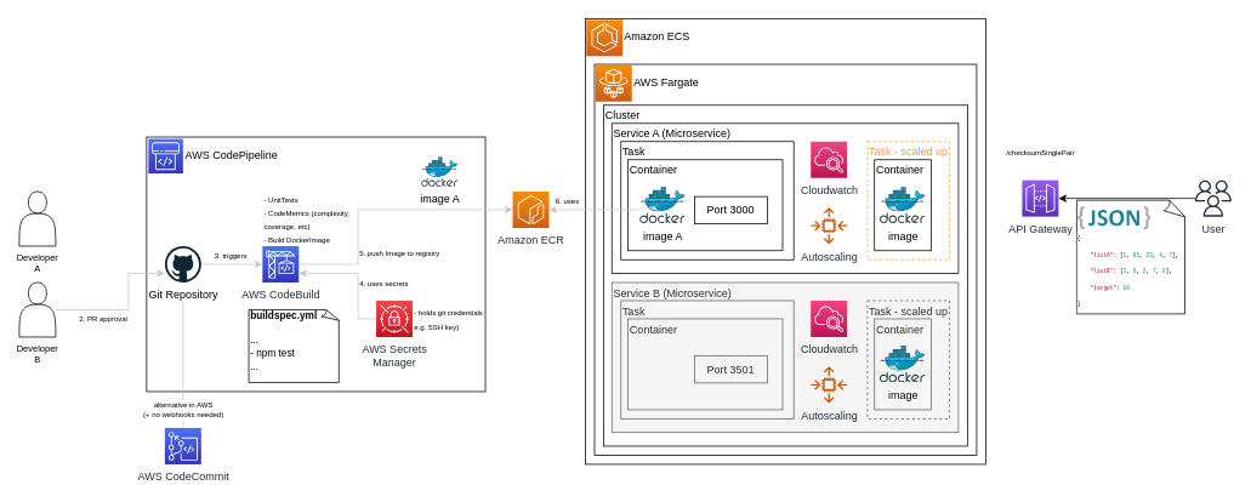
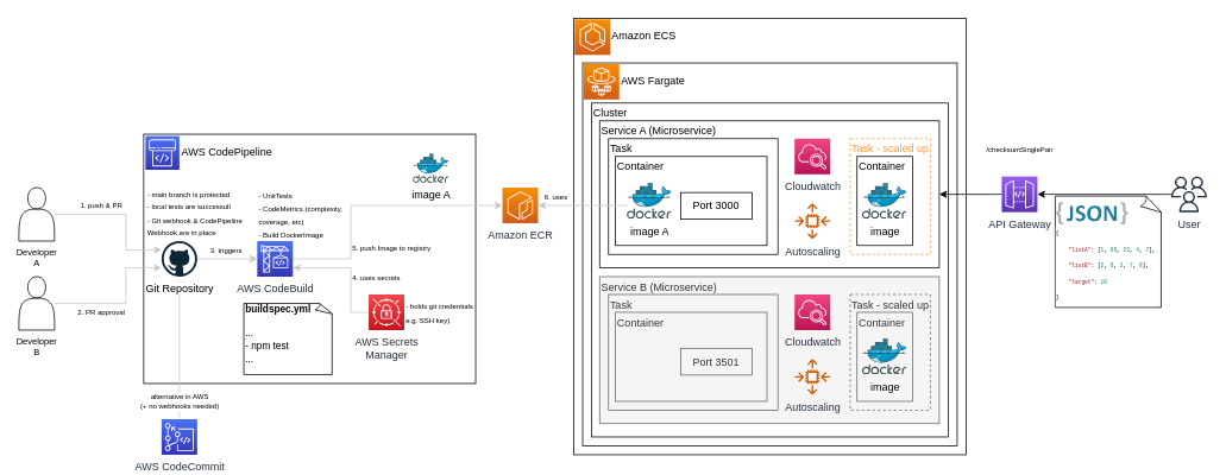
  <mxCell id="0" />
  <mxCell id="1" parent="0" />
  <mxCell id="2" value="Amazon ECS" style="rounded=0;whiteSpace=wrap;html=1;verticalAlign=top;labelPosition=left;verticalLabelPosition=middle;align=right;spacing=0;spacingLeft=0;spacingRight=-115;spacingBottom=0;spacingTop=8;" vertex="1" parent="1"><mxGeometry x="643" y="20" width="440" height="490" as="geometry" /></mxCell>
  <mxCell id="3" value="AWS CodePipeline" style="rounded=0;whiteSpace=wrap;html=1;verticalAlign=top;labelPosition=left;verticalLabelPosition=middle;align=right;spacing=0;spacingLeft=0;spacingRight=-145;spacingBottom=0;spacingTop=9;" vertex="1" parent="1"><mxGeometry x="160.69" y="150" width="372.31" height="280" as="geometry" /></mxCell>
+ <mxCell id="4" value="1. push &amp;amp; PR" style="edgeStyle=orthogonalEdgeStyle;rounded=0;orthogonalLoop=1;jettySize=auto;html=1;fontSize=8;strokeColor=#C7C7C7;" edge="1" parent="1" source="5" target="9"><mxGeometry x="-0.346" y="10" relative="1" as="geometry"><Array as="points"><mxPoint x="140.69" y="240" /><mxPoint x="140.69" y="280" /></Array><mxPoint as="offset" /></mxGeometry></mxCell>
  <mxCell id="5" value="Developer A" style="shape=actor;whiteSpace=wrap;html=1;fontSize=10;verticalAlign=top;labelPosition=center;verticalLabelPosition=bottom;align=center;" vertex="1" parent="1"><mxGeometry x="20.69" y="210" width="40" height="60" as="geometry" /></mxCell>
  <mxCell id="6" value="2. PR approval" style="edgeStyle=orthogonalEdgeStyle;rounded=0;orthogonalLoop=1;jettySize=auto;html=1;fontSize=8;strokeColor=#C7C7C7;" edge="1" parent="1" source="7" target="9"><mxGeometry x="-0.346" y="-10" relative="1" as="geometry"><Array as="points"><mxPoint x="140.69" y="340" /><mxPoint x="140.69" y="300" /></Array><mxPoint as="offset" /></mxGeometry></mxCell>
  <mxCell id="7" value="Developer B" style="shape=actor;whiteSpace=wrap;html=1;fontSize=10;verticalAlign=top;labelPosition=center;verticalLabelPosition=bottom;align=center;" vertex="1" parent="1"><mxGeometry x="20.69" y="310" width="40" height="60" as="geometry" /></mxCell>
  <mxCell id="8" value="&lt;font style=&quot;font-size: 8px;&quot;&gt;3. triggers&lt;/font&gt;" style="edgeStyle=orthogonalEdgeStyle;rounded=0;orthogonalLoop=1;jettySize=auto;html=1;entryX=0;entryY=0.5;entryDx=0;entryDy=0;entryPerimeter=0;strokeColor=#C7C7C7;" edge="1" parent="1" source="9" target="15"><mxGeometry x="-0.04" y="10" relative="1" as="geometry"><mxPoint as="offset" /></mxGeometry></mxCell>
  <mxCell id="9" value="Git Repository" style="dashed=0;outlineConnect=0;html=1;align=center;labelPosition=center;verticalLabelPosition=bottom;verticalAlign=top;shape=mxgraph.weblogos.github" vertex="1" parent="1"><mxGeometry x="180.69" y="270" width="40" height="40" as="geometry" /></mxCell>
  <mxCell id="10" value="AWS CodeCommit" style="sketch=0;points=[[0,0,0],[0.25,0,0],[0.5,0,0],[0.75,0,0],[1,0,0],[0,1,0],[0.25,1,0],[0.5,1,0],[0.75,1,0],[1,1,0],[0,0.25,0],[0,0.5,0],[0,0.75,0],[1,0.25,0],[1,0.5,0],[1,0.75,0]];outlineConnect=0;fontColor=#232F3E;gradientColor=#4D72F3;gradientDirection=north;fillColor=#3334B9;strokeColor=#ffffff;dashed=0;verticalLabelPosition=bottom;verticalAlign=top;align=center;html=1;fontSize=12;fontStyle=0;aspect=fixed;shape=mxgraph.aws4.resourceIcon;resIcon=mxgraph.aws4.codecommit;" vertex="1" parent="1"><mxGeometry x="180.69" y="470" width="40" height="40" as="geometry" /></mxCell>
  <mxCell id="11" value="&lt;font style=&quot;font-size: 8px;&quot;&gt;alternative in AWS&lt;br&gt;(+ no webhooks needed)&lt;/font&gt;" style="endArrow=none;html=1;rounded=0;exitX=0.5;exitY=0;exitDx=0;exitDy=0;exitPerimeter=0;fontSize=9;strokeColor=#C7C7C7;" edge="1" parent="1" source="10"><mxGeometry x="-0.714" width="50" height="50" relative="1" as="geometry"><mxPoint x="470.69" y="320" as="sourcePoint" /><mxPoint x="200.69" y="330" as="targetPoint" /><mxPoint as="offset" /></mxGeometry></mxCell>
+ <mxCell id="12" value="&lt;font style=&quot;font-size: 8px;&quot;&gt;- main branch is protected&lt;br&gt;- local tests are successull&lt;br&gt;- Git webhook &amp;amp; CodePipeline &lt;br&gt;Webhook are in place&lt;br&gt;&lt;/font&gt;" style="text;html=1;strokeColor=none;fillColor=none;align=left;verticalAlign=middle;whiteSpace=wrap;rounded=0;" vertex="1" parent="1"><mxGeometry x="162.69" y="205" width="110.31" height="65" as="geometry" /></mxCell>
  <mxCell id="13" value="" style="sketch=0;points=[[0,0,0],[0.25,0,0],[0.5,0,0],[0.75,0,0],[1,0,0],[0,1,0],[0.25,1,0],[0.5,1,0],[0.75,1,0],[1,1,0],[0,0.25,0],[0,0.5,0],[0,0.75,0],[1,0.25,0],[1,0.5,0],[1,0.75,0]];outlineConnect=0;fontColor=#232F3E;gradientColor=#4D72F3;gradientDirection=north;fillColor=#3334B9;strokeColor=#ffffff;dashed=0;verticalLabelPosition=bottom;verticalAlign=top;align=center;html=1;fontSize=12;fontStyle=0;aspect=fixed;shape=mxgraph.aws4.resourceIcon;resIcon=mxgraph.aws4.codepipeline;" vertex="1" parent="1"><mxGeometry x="162.69" y="152" width="38" height="38" as="geometry" /></mxCell>
  <mxCell id="14" value="&lt;font style=&quot;font-size: 8px;&quot;&gt;5. push Image to registry&lt;/font&gt;" style="edgeStyle=orthogonalEdgeStyle;rounded=0;orthogonalLoop=1;jettySize=auto;html=1;align=left;strokeColor=#C7C7C7;" edge="1" parent="1" source="15" target="20"><mxGeometry x="-0.474" relative="1" as="geometry"><Array as="points"><mxPoint x="393" y="290" /><mxPoint x="393" y="230" /></Array><mxPoint as="offset" /></mxGeometry></mxCell>
  <mxCell id="15" value="AWS CodeBuild" style="sketch=0;points=[[0,0,0],[0.25,0,0],[0.5,0,0],[0.75,0,0],[1,0,0],[0,1,0],[0.25,1,0],[0.5,1,0],[0.75,1,0],[1,1,0],[0,0.25,0],[0,0.5,0],[0,0.75,0],[1,0.25,0],[1,0.5,0],[1,0.75,0]];outlineConnect=0;fontColor=#232F3E;gradientColor=#4D72F3;gradientDirection=north;fillColor=#3334B9;strokeColor=#ffffff;dashed=0;verticalLabelPosition=bottom;verticalAlign=top;align=center;html=1;fontSize=12;fontStyle=0;aspect=fixed;shape=mxgraph.aws4.resourceIcon;resIcon=mxgraph.aws4.codebuild;" vertex="1" parent="1"><mxGeometry x="288" y="270" width="40" height="40" as="geometry" /></mxCell>
  <mxCell id="16" value="&lt;font style=&quot;font-size: 8px;&quot;&gt;- UnitTests&lt;br&gt;- CodeMetrics (complexity, coverage, etc)&lt;br&gt;- Build DockerImage&lt;br&gt;&lt;/font&gt;" style="text;html=1;strokeColor=none;fillColor=none;align=left;verticalAlign=middle;whiteSpace=wrap;rounded=0;" vertex="1" parent="1"><mxGeometry x="288" y="210" width="105" height="60" as="geometry" /></mxCell>
  <mxCell id="17" value="&lt;font style=&quot;font-size: 8px;&quot;&gt;4. uses secrets&lt;/font&gt;" style="edgeStyle=orthogonalEdgeStyle;rounded=0;orthogonalLoop=1;jettySize=auto;html=1;exitX=0;exitY=0.5;exitDx=0;exitDy=0;exitPerimeter=0;align=left;strokeColor=#C7C7C7;" edge="1" parent="1" source="18" target="15"><mxGeometry x="-0.111" relative="1" as="geometry"><Array as="points"><mxPoint x="393" y="350" /><mxPoint x="393" y="300" /></Array><mxPoint as="offset" /></mxGeometry></mxCell>
  <mxCell id="18" value="AWS Secrets &lt;br&gt;Manager" style="sketch=0;points=[[0,0,0],[0.25,0,0],[0.5,0,0],[0.75,0,0],[1,0,0],[0,1,0],[0.25,1,0],[0.5,1,0],[0.75,1,0],[1,1,0],[0,0.25,0],[0,0.5,0],[0,0.75,0],[1,0.25,0],[1,0.5,0],[1,0.75,0]];outlineConnect=0;fontColor=#232F3E;gradientColor=#F54749;gradientDirection=north;fillColor=#C7131F;strokeColor=#ffffff;dashed=0;verticalLabelPosition=bottom;verticalAlign=top;align=center;html=1;fontSize=12;fontStyle=0;aspect=fixed;shape=mxgraph.aws4.resourceIcon;resIcon=mxgraph.aws4.secrets_manager;" vertex="1" parent="1"><mxGeometry x="413" y="330" width="40" height="40" as="geometry" /></mxCell>
  <mxCell id="19" value="&lt;font style=&quot;font-size: 8px;&quot;&gt;- holds git credentials &lt;br&gt;e.g. SSH key)&lt;br&gt;&lt;/font&gt;" style="text;html=1;strokeColor=none;fillColor=none;align=left;verticalAlign=middle;whiteSpace=wrap;rounded=0;" vertex="1" parent="1"><mxGeometry x="453" y="330" width="105" height="40" as="geometry" /></mxCell>
  <mxCell id="20" value="Amazon ECR" style="sketch=0;points=[[0,0,0],[0.25,0,0],[0.5,0,0],[0.75,0,0],[1,0,0],[0,1,0],[0.25,1,0],[0.5,1,0],[0.75,1,0],[1,1,0],[0,0.25,0],[0,0.5,0],[0,0.75,0],[1,0.25,0],[1,0.5,0],[1,0.75,0]];outlineConnect=0;fontColor=#232F3E;gradientColor=#F78E04;gradientDirection=north;fillColor=#D05C17;strokeColor=#ffffff;dashed=0;verticalLabelPosition=bottom;verticalAlign=top;align=center;html=1;fontSize=12;fontStyle=0;aspect=fixed;shape=mxgraph.aws4.resourceIcon;resIcon=mxgraph.aws4.ecr;" vertex="1" parent="1"><mxGeometry x="563" y="210" width="40" height="40" as="geometry" /></mxCell>
  <mxCell id="21" value="" style="sketch=0;points=[[0,0,0],[0.25,0,0],[0.5,0,0],[0.75,0,0],[1,0,0],[0,1,0],[0.25,1,0],[0.5,1,0],[0.75,1,0],[1,1,0],[0,0.25,0],[0,0.5,0],[0,0.75,0],[1,0.25,0],[1,0.5,0],[1,0.75,0]];outlineConnect=0;fontColor=#232F3E;gradientColor=#F78E04;gradientDirection=north;fillColor=#D05C17;strokeColor=#ffffff;dashed=0;verticalLabelPosition=bottom;verticalAlign=top;align=center;html=1;fontSize=12;fontStyle=0;aspect=fixed;shape=mxgraph.aws4.resourceIcon;resIcon=mxgraph.aws4.ecs;" vertex="1" parent="1"><mxGeometry x="644" y="21" width="40" height="40" as="geometry" /></mxCell>
  <mxCell id="22" style="edgeStyle=orthogonalEdgeStyle;rounded=0;orthogonalLoop=1;jettySize=auto;html=1;entryX=1;entryY=0.5;entryDx=0;entryDy=0;entryPerimeter=0;" edge="1" parent="1" source="23" target="25"><mxGeometry relative="1" as="geometry"><mxPoint x="1143" y="254.5" as="targetPoint" /></mxGeometry></mxCell>
  <mxCell id="23" value="User" style="sketch=0;outlineConnect=0;fontColor=#232F3E;gradientColor=none;fillColor=#232F3D;strokeColor=none;dashed=0;verticalLabelPosition=bottom;verticalAlign=top;align=center;html=1;fontSize=12;fontStyle=0;aspect=fixed;pointerEvents=1;shape=mxgraph.aws4.users;" vertex="1" parent="1"><mxGeometry x="1313" y="197.5" width="40" height="40" as="geometry" /></mxCell>
  <mxCell id="24" value="&lt;div style=&quot;font-size: 11px;&quot;&gt;&lt;span style=&quot;background-color: initial;&quot;&gt;&lt;b&gt;&lt;font style=&quot;font-size: 11px;&quot;&gt;buildspec.yml&lt;/font&gt;&lt;/b&gt;&lt;/span&gt;&lt;/div&gt;&lt;div style=&quot;font-size: 11px;&quot;&gt;&lt;span style=&quot;background-color: initial;&quot;&gt;&lt;font style=&quot;font-size: 11px;&quot;&gt;&lt;br&gt;&lt;/font&gt;&lt;/span&gt;&lt;/div&gt;&lt;div style=&quot;font-size: 11px;&quot;&gt;&lt;span style=&quot;background-color: initial;&quot;&gt;&lt;font style=&quot;font-size: 11px;&quot;&gt;...&lt;/font&gt;&lt;/span&gt;&lt;/div&gt;&lt;font style=&quot;font-size: 11px;&quot;&gt;- npm test&lt;br&gt;...&lt;/font&gt;" style="whiteSpace=wrap;html=1;shape=mxgraph.basic.document;verticalAlign=top;align=left;spacingTop=-6;" vertex="1" parent="1"><mxGeometry x="273" y="340" width="100" height="80" as="geometry" /></mxCell>
  <mxCell id="25" value="API Gateway" style="sketch=0;points=[[0,0,0],[0.25,0,0],[0.5,0,0],[0.75,0,0],[1,0,0],[0,1,0],[0.25,1,0],[0.5,1,0],[0.75,1,0],[1,1,0],[0,0.25,0],[0,0.5,0],[0,0.75,0],[1,0.25,0],[1,0.5,0],[1,0.75,0]];outlineConnect=0;fontColor=#232F3E;gradientColor=#945DF2;gradientDirection=north;fillColor=#5A30B5;strokeColor=#ffffff;dashed=0;verticalLabelPosition=bottom;verticalAlign=top;align=center;html=1;fontSize=12;fontStyle=0;aspect=fixed;shape=mxgraph.aws4.resourceIcon;resIcon=mxgraph.aws4.api_gateway;labelPosition=center;" vertex="1" parent="1"><mxGeometry x="1123" y="197.5" width="40" height="40" as="geometry" /></mxCell>
  <mxCell id="26" value="AWS Fargate" style="rounded=0;whiteSpace=wrap;html=1;verticalAlign=top;labelPosition=left;verticalLabelPosition=middle;align=right;spacing=0;spacingLeft=0;spacingRight=-115;spacingBottom=0;spacingTop=8;" vertex="1" parent="1"><mxGeometry x="653" y="70" width="420" height="430" as="geometry" /></mxCell>
  <mxCell id="27" value="" style="sketch=0;points=[[0,0,0],[0.25,0,0],[0.5,0,0],[0.75,0,0],[1,0,0],[0,1,0],[0.25,1,0],[0.5,1,0],[0.75,1,0],[1,1,0],[0,0.25,0],[0,0.5,0],[0,0.75,0],[1,0.25,0],[1,0.5,0],[1,0.75,0]];outlineConnect=0;fontColor=#232F3E;gradientColor=#F78E04;gradientDirection=north;fillColor=#D05C17;strokeColor=#ffffff;dashed=0;verticalLabelPosition=bottom;verticalAlign=top;align=center;html=1;fontSize=12;fontStyle=0;aspect=fixed;shape=mxgraph.aws4.resourceIcon;resIcon=mxgraph.aws4.fargate;" vertex="1" parent="1"><mxGeometry x="654" y="71" width="40" height="40" as="geometry" /></mxCell>
  <mxCell id="28" value="Cluster" style="rounded=0;whiteSpace=wrap;verticalAlign=top;labelPosition=center;verticalLabelPosition=middle;align=left;spacing=0;spacingLeft=2;spacingRight=0;spacingBottom=0;spacingTop=0;" vertex="1" parent="1"><mxGeometry x="663" y="115" width="400" height="375" as="geometry" /></mxCell>
  <mxCell id="29" value="Service A (Microservice)" style="rounded=0;whiteSpace=wrap;verticalAlign=top;labelPosition=center;verticalLabelPosition=middle;align=left;spacing=0;spacingLeft=2;spacingRight=0;spacingBottom=0;spacingTop=0;" vertex="1" parent="1"><mxGeometry x="672" y="135" width="381" height="165" as="geometry" /></mxCell>
  <mxCell id="30" value="Task" style="rounded=0;whiteSpace=wrap;verticalAlign=top;labelPosition=center;verticalLabelPosition=middle;align=left;spacing=0;spacingLeft=2;spacingRight=0;spacingBottom=0;spacingTop=0;" vertex="1" parent="1"><mxGeometry x="682" y="155" width="190" height="130" as="geometry" /></mxCell>
  <mxCell id="31" value="image A" style="image;sketch=0;aspect=fixed;html=1;points=[];align=center;fontSize=12;image=img/lib/mscae/Docker.svg;" vertex="1" parent="1"><mxGeometry x="463" y="172.2" width="40" height="32.8" as="geometry" /></mxCell>
  <mxCell id="32" value="Container" style="rounded=0;whiteSpace=wrap;verticalAlign=top;labelPosition=center;verticalLabelPosition=middle;align=left;spacing=0;spacingLeft=2;spacingRight=0;spacingBottom=0;spacingTop=0;" vertex="1" parent="1"><mxGeometry x="689.69" y="175" width="170" height="100" as="geometry" /></mxCell>
  <mxCell id="33" value="Port 3000" style="rounded=0;whiteSpace=wrap;html=1;" vertex="1" parent="1"><mxGeometry x="763" y="215.5" width="80" height="30" as="geometry" /></mxCell>
  <mxCell id="34" value="image A" style="image;sketch=0;aspect=fixed;html=1;points=[];align=center;fontSize=12;image=img/lib/mscae/Docker.svg;" vertex="1" parent="1"><mxGeometry x="703" y="204.5" width="50" height="41" as="geometry" /></mxCell>
  <mxCell id="35" value="Task - scaled up" style="rounded=0;whiteSpace=wrap;verticalAlign=top;labelPosition=center;verticalLabelPosition=middle;align=left;spacing=0;spacingLeft=2;spacingRight=0;spacingBottom=0;spacingTop=0;dashed=1;strokeColor=#FF9933;fontColor=#FF9933;" vertex="1" parent="1"><mxGeometry x="953" y="155" width="90" height="130" as="geometry" /></mxCell>
  <mxCell id="36" value="Container" style="rounded=0;whiteSpace=wrap;verticalAlign=top;labelPosition=center;verticalLabelPosition=middle;align=left;spacing=0;spacingLeft=2;spacingRight=0;spacingBottom=0;spacingTop=0;" vertex="1" parent="1"><mxGeometry x="960.69" y="175" width="62.31" height="100" as="geometry" /></mxCell>
  <mxCell id="37" value="image" style="image;sketch=0;aspect=fixed;html=1;points=[];align=center;fontSize=12;image=img/lib/mscae/Docker.svg;" vertex="1" parent="1"><mxGeometry x="966.84" y="204.5" width="50" height="41" as="geometry" /></mxCell>
  <mxCell id="38" value="&lt;font style=&quot;font-size: 8px;&quot;&gt;6. uses&lt;/font&gt;" style="edgeStyle=orthogonalEdgeStyle;rounded=0;orthogonalLoop=1;jettySize=auto;html=1;entryX=1;entryY=0.5;entryDx=0;entryDy=0;entryPerimeter=0;strokeColor=#c7c7c7;" edge="1" parent="1" source="34" target="20"><mxGeometry x="0.6" y="-10" relative="1" as="geometry"><Array as="points"><mxPoint x="663" y="230" /><mxPoint x="663" y="230" /></Array><mxPoint as="offset" /></mxGeometry></mxCell>
  <mxCell id="39" value="Cloudwatch" style="sketch=0;points=[[0,0,0],[0.25,0,0],[0.5,0,0],[0.75,0,0],[1,0,0],[0,1,0],[0.25,1,0],[0.5,1,0],[0.75,1,0],[1,1,0],[0,0.25,0],[0,0.5,0],[0,0.75,0],[1,0.25,0],[1,0.5,0],[1,0.75,0]];points=[[0,0,0],[0.25,0,0],[0.5,0,0],[0.75,0,0],[1,0,0],[0,1,0],[0.25,1,0],[0.5,1,0],[0.75,1,0],[1,1,0],[0,0.25,0],[0,0.5,0],[0,0.75,0],[1,0.25,0],[1,0.5,0],[1,0.75,0]];outlineConnect=0;fontColor=#232F3E;gradientColor=#F34482;gradientDirection=north;fillColor=#BC1356;strokeColor=#ffffff;dashed=0;verticalLabelPosition=bottom;verticalAlign=top;align=center;html=1;fontSize=12;fontStyle=0;aspect=fixed;shape=mxgraph.aws4.resourceIcon;resIcon=mxgraph.aws4.cloudwatch_2;" vertex="1" parent="1"><mxGeometry x="890.69" y="155" width="40" height="40" as="geometry" /></mxCell>
  <mxCell id="40" value="Autoscaling" style="sketch=0;outlineConnect=0;fontColor=#232F3E;gradientColor=none;fillColor=#D45B07;strokeColor=none;dashed=0;verticalLabelPosition=bottom;verticalAlign=top;align=center;html=1;fontSize=12;fontStyle=0;aspect=fixed;pointerEvents=1;shape=mxgraph.aws4.auto_scaling2;" vertex="1" parent="1"><mxGeometry x="890.69" y="227.5" width="40" height="40" as="geometry" /></mxCell>
+ <mxCell id="41" value="" style="edgeStyle=orthogonalEdgeStyle;rounded=0;orthogonalLoop=1;jettySize=auto;html=1;entryX=1;entryY=0.5;entryDx=0;entryDy=0;" edge="1" parent="1" source="25" target="29"><mxGeometry relative="1" as="geometry" /></mxCell>
  <mxCell id="42" value="" style="whiteSpace=wrap;html=1;shape=mxgraph.basic.document" vertex="1" parent="1"><mxGeometry x="1183" y="219.5" width="120" height="125" as="geometry" /></mxCell>
  <mxCell id="43" value="" style="dashed=0;outlineConnect=0;html=1;align=center;labelPosition=center;verticalLabelPosition=bottom;verticalAlign=top;shape=mxgraph.weblogos.json_2" vertex="1" parent="1"><mxGeometry x="1184" y="226.3" width="80.4" height="25.2" as="geometry" /></mxCell>
  <mxCell id="44" value="&lt;div style=&quot;color: rgb(0, 0, 0); background-color: rgb(255, 255, 255); font-family: IBMPlexMono, &amp;quot;Courier New&amp;quot;, monospace, Consolas, &amp;quot;Courier New&amp;quot;, monospace; font-weight: normal; font-size: 6px; line-height: 18px;&quot;&gt;&lt;div style=&quot;font-size: 6px;&quot;&gt;&lt;span style=&quot;color: rgb(0, 0, 0); font-size: 6px;&quot;&gt;{&lt;/span&gt;&lt;/div&gt;&lt;div style=&quot;font-size: 6px;&quot;&gt;&lt;span style=&quot;color: rgb(0, 0, 0); font-size: 6px;&quot;&gt;&amp;nbsp; &amp;nbsp; &lt;/span&gt;&lt;span style=&quot;color: rgb(163, 21, 21); font-size: 6px;&quot;&gt;&quot;listA&quot;&lt;/span&gt;&lt;span style=&quot;color: rgb(0, 0, 0); font-size: 6px;&quot;&gt;: [&lt;/span&gt;&lt;span style=&quot;color: rgb(9, 134, 88); font-size: 6px;&quot;&gt;1&lt;/span&gt;&lt;span style=&quot;color: rgb(0, 0, 0); font-size: 6px;&quot;&gt;, &lt;/span&gt;&lt;span style=&quot;color: rgb(9, 134, 88); font-size: 6px;&quot;&gt;65&lt;/span&gt;&lt;span style=&quot;color: rgb(0, 0, 0); font-size: 6px;&quot;&gt;, &lt;/span&gt;&lt;span style=&quot;color: rgb(9, 134, 88); font-size: 6px;&quot;&gt;23&lt;/span&gt;&lt;span style=&quot;color: rgb(0, 0, 0); font-size: 6px;&quot;&gt;, &lt;/span&gt;&lt;span style=&quot;color: rgb(9, 134, 88); font-size: 6px;&quot;&gt;4&lt;/span&gt;&lt;span style=&quot;color: rgb(0, 0, 0); font-size: 6px;&quot;&gt;, &lt;/span&gt;&lt;span style=&quot;color: rgb(9, 134, 88); font-size: 6px;&quot;&gt;7&lt;/span&gt;&lt;span style=&quot;color: rgb(0, 0, 0); font-size: 6px;&quot;&gt;],&lt;/span&gt;&lt;/div&gt;&lt;div style=&quot;font-size: 6px;&quot;&gt;&lt;span style=&quot;color: rgb(0, 0, 0); font-size: 6px;&quot;&gt;&amp;nbsp; &amp;nbsp; &lt;/span&gt;&lt;span style=&quot;color: rgb(163, 21, 21); font-size: 6px;&quot;&gt;&quot;listB&quot;&lt;/span&gt;&lt;span style=&quot;color: rgb(0, 0, 0); font-size: 6px;&quot;&gt;: [&lt;/span&gt;&lt;span style=&quot;color: rgb(9, 134, 88); font-size: 6px;&quot;&gt;2&lt;/span&gt;&lt;span style=&quot;color: rgb(0, 0, 0); font-size: 6px;&quot;&gt;, &lt;/span&gt;&lt;span style=&quot;color: rgb(9, 134, 88); font-size: 6px;&quot;&gt;6&lt;/span&gt;&lt;span style=&quot;color: rgb(0, 0, 0); font-size: 6px;&quot;&gt;, &lt;/span&gt;&lt;span style=&quot;color: rgb(9, 134, 88); font-size: 6px;&quot;&gt;2&lt;/span&gt;&lt;span style=&quot;color: rgb(0, 0, 0); font-size: 6px;&quot;&gt;, &lt;/span&gt;&lt;span style=&quot;color: rgb(9, 134, 88); font-size: 6px;&quot;&gt;7&lt;/span&gt;&lt;span style=&quot;color: rgb(0, 0, 0); font-size: 6px;&quot;&gt;, &lt;/span&gt;&lt;span style=&quot;color: rgb(9, 134, 88); font-size: 6px;&quot;&gt;8&lt;/span&gt;&lt;span style=&quot;color: rgb(0, 0, 0); font-size: 6px;&quot;&gt;],&lt;/span&gt;&lt;/div&gt;&lt;div style=&quot;font-size: 6px;&quot;&gt;&lt;span style=&quot;color: rgb(0, 0, 0); font-size: 6px;&quot;&gt;&amp;nbsp; &amp;nbsp; &lt;/span&gt;&lt;span style=&quot;color: rgb(163, 21, 21); font-size: 6px;&quot;&gt;&quot;target&quot;&lt;/span&gt;&lt;span style=&quot;color: rgb(0, 0, 0); font-size: 6px;&quot;&gt;: &lt;/span&gt;&lt;span style=&quot;color: rgb(9, 134, 88); font-size: 6px;&quot;&gt;10&lt;/span&gt;&lt;/div&gt;&lt;div style=&quot;font-size: 6px;&quot;&gt;&lt;span style=&quot;color: rgb(0, 0, 0); font-size: 6px;&quot;&gt;}&lt;/span&gt;&lt;/div&gt;&lt;/div&gt;" style="text;whiteSpace=wrap;html=1;fontSize=6;spacing=0;" vertex="1" parent="1"><mxGeometry x="1184" y="248.7" width="110" height="90" as="geometry" /></mxCell>
  <mxCell id="45" value="/checksumSinglePair" style="text;html=1;align=center;verticalAlign=middle;resizable=0;points=[];autosize=1;strokeColor=none;fillColor=none;fontSize=8;" vertex="1" parent="1"><mxGeometry x="1093" y="157" width="100" height="20" as="geometry" /></mxCell>
  <mxCell id="46" value="Service B (Microservice)" style="rounded=0;whiteSpace=wrap;verticalAlign=top;labelPosition=center;verticalLabelPosition=middle;align=left;spacing=0;spacingLeft=2;spacingRight=0;spacingBottom=0;spacingTop=0;labelBackgroundColor=#f5f5f5;fillColor=#f5f5f5;strokeColor=#666666;fontColor=#333333;" vertex="1" parent="1"><mxGeometry x="672" y="310" width="381" height="165" as="geometry" /></mxCell>
  <mxCell id="47" value="Task" style="rounded=0;whiteSpace=wrap;verticalAlign=top;labelPosition=center;verticalLabelPosition=middle;align=left;spacing=0;spacingLeft=2;spacingRight=0;spacingBottom=0;spacingTop=0;fillColor=#f5f5f5;fontColor=#333333;strokeColor=#666666;" vertex="1" parent="1"><mxGeometry x="682" y="330" width="190" height="130" as="geometry" /></mxCell>
  <mxCell id="48" value="Container" style="rounded=0;whiteSpace=wrap;verticalAlign=top;labelPosition=center;verticalLabelPosition=middle;align=left;spacing=0;spacingLeft=2;spacingRight=0;spacingBottom=0;spacingTop=0;fillColor=#f5f5f5;fontColor=#333333;strokeColor=#666666;" vertex="1" parent="1"><mxGeometry x="689.69" y="350" width="170" height="100" as="geometry" /></mxCell>
  <mxCell id="49" value="Port 3501" style="rounded=0;whiteSpace=wrap;html=1;fillColor=#f5f5f5;fontColor=#333333;strokeColor=#666666;" vertex="1" parent="1"><mxGeometry x="763" y="390.5" width="80" height="30" as="geometry" /></mxCell>
  <mxCell id="50" value="Task - scaled up" style="rounded=0;whiteSpace=wrap;verticalAlign=top;labelPosition=center;verticalLabelPosition=middle;align=left;spacing=0;spacingLeft=2;spacingRight=0;spacingBottom=0;spacingTop=0;dashed=1;strokeColor=#666666;fontColor=#333333;fillColor=#f5f5f5;" vertex="1" parent="1"><mxGeometry x="953" y="330" width="90" height="130" as="geometry" /></mxCell>
  <mxCell id="51" value="Container" style="rounded=0;whiteSpace=wrap;verticalAlign=top;labelPosition=center;verticalLabelPosition=middle;align=left;spacing=0;spacingLeft=2;spacingRight=0;spacingBottom=0;spacingTop=0;fillColor=#f5f5f5;fontColor=#333333;strokeColor=#666666;" vertex="1" parent="1"><mxGeometry x="960.69" y="350" width="62.31" height="100" as="geometry" /></mxCell>
  <mxCell id="52" value="image" style="image;sketch=0;aspect=fixed;html=1;points=[];align=center;fontSize=12;image=img/lib/mscae/Docker.svg;" vertex="1" parent="1"><mxGeometry x="966.84" y="379.5" width="50" height="41" as="geometry" /></mxCell>
  <mxCell id="53" value="Cloudwatch" style="sketch=0;points=[[0,0,0],[0.25,0,0],[0.5,0,0],[0.75,0,0],[1,0,0],[0,1,0],[0.25,1,0],[0.5,1,0],[0.75,1,0],[1,1,0],[0,0.25,0],[0,0.5,0],[0,0.75,0],[1,0.25,0],[1,0.5,0],[1,0.75,0]];points=[[0,0,0],[0.25,0,0],[0.5,0,0],[0.75,0,0],[1,0,0],[0,1,0],[0.25,1,0],[0.5,1,0],[0.75,1,0],[1,1,0],[0,0.25,0],[0,0.5,0],[0,0.75,0],[1,0.25,0],[1,0.5,0],[1,0.75,0]];outlineConnect=0;fontColor=#232F3E;gradientColor=#F34482;gradientDirection=north;fillColor=#BC1356;strokeColor=#ffffff;dashed=0;verticalLabelPosition=bottom;verticalAlign=top;align=center;html=1;fontSize=12;fontStyle=0;aspect=fixed;shape=mxgraph.aws4.resourceIcon;resIcon=mxgraph.aws4.cloudwatch_2;" vertex="1" parent="1"><mxGeometry x="890.69" y="330" width="40" height="40" as="geometry" /></mxCell>
  <mxCell id="54" value="Autoscaling" style="sketch=0;outlineConnect=0;fontColor=#232F3E;gradientColor=none;fillColor=#D45B07;strokeColor=none;dashed=0;verticalLabelPosition=bottom;verticalAlign=top;align=center;html=1;fontSize=12;fontStyle=0;aspect=fixed;pointerEvents=1;shape=mxgraph.aws4.auto_scaling2;" vertex="1" parent="1"><mxGeometry x="890.69" y="402.5" width="40" height="40" as="geometry" /></mxCell>
